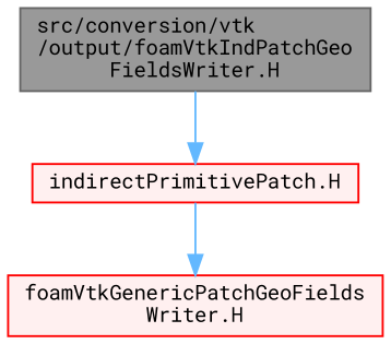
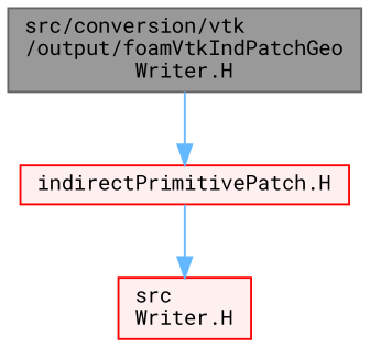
  digraph {
    fontname="Roboto Mono"
    node [color=red fillcolor="#FFF0F0" fontname="Roboto Mono" fontsize=10 shape=box style=filled]
    edge [color=steelblue1 fontname="Roboto Mono" fontsize=10 labelfontname=Helvetica labelfontsize=10 style=solid]
-   n1 [color=gray40 fillcolor=grey60 fontcolor=black height=0.2 label="src/conversion/vtk\l/output/foamVtkIndPatchGeo\lFieldsWriter.H" width=0.4]
+   n1 [color=gray40 fillcolor=grey60 fontcolor=black height=0.2 label="src/conversion/vtk\l/output/foamVtkIndPatchGeo\lWriter.H" width=0.4]
    n2 [height=0.2 label="indirectPrimitivePatch.H" width=0.4]
-   n3 [height=0.2 label="foamVtkGenericPatchGeoFields\lWriter.H" width=0.4]
+   n3 [height=0.2 label="src\lWriter.H" width=0.4]
    n1 -> n2
    n2 -> n3
  }
